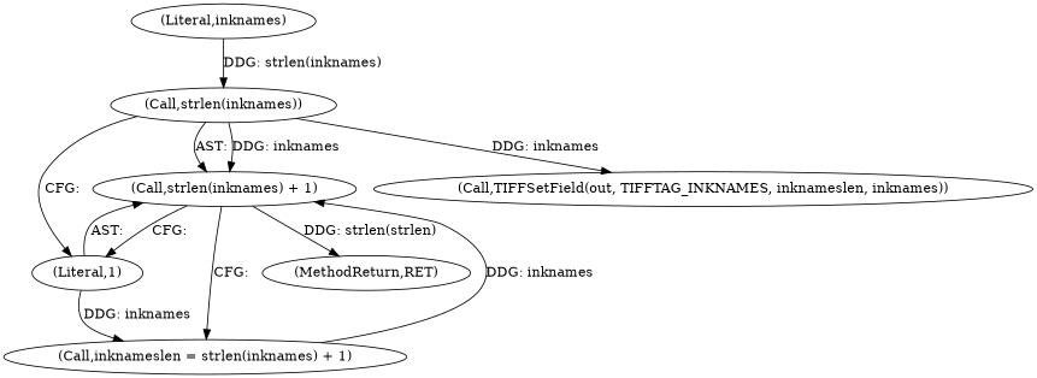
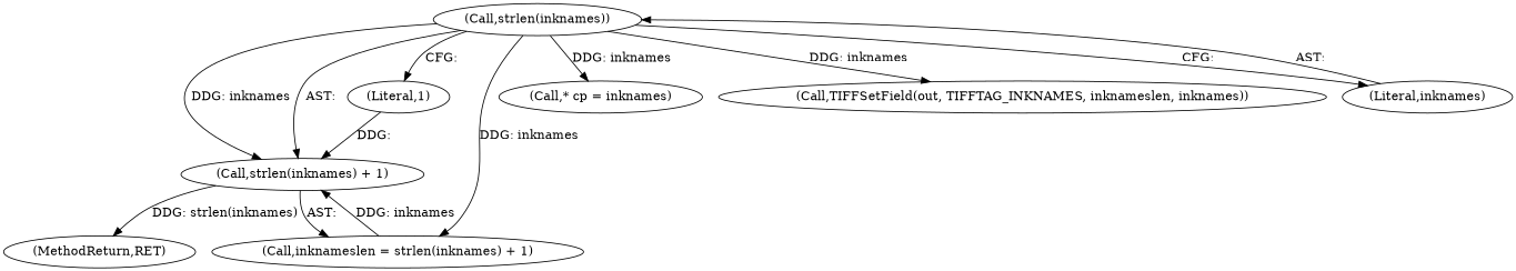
  digraph {
    n1 [label="(Call,strlen(inknames) + 1)"]
    n2 [label="(Call,inknameslen = strlen(inknames) + 1)"]
    n3 [label="(MethodReturn,RET)"]
    n4 [label="(Literal,1)"]
    n5 [label="(Call,strlen(inknames))"]
+   n6 [label="(Call,* cp = inknames)"]
    n7 [label="(Call,TIFFSetField(out, TIFFTAG_INKNAMES, inknameslen, inknames))"]
    n8 [label="(Literal,inknames)"]
-   n1 -> n2 [label="CFG: "]
-   n1 -> n3 [label="DDG: strlen(strlen)"]
-   n1 -> n4 [label="CFG: "]
+   n1 -> n2 [label="AST: "]
+   n1 -> n3 [label="DDG: strlen(inknames)"]
    n2 -> n1 [label="DDG: inknames"]
-   n4 -> n1 [label="AST: "]
+   n4 -> n1 [label="DDG: "]
    n5 -> n1 [label="AST: "]
    n5 -> n1 [label="DDG: inknames"]
-   n4 -> n2 [label="DDG: inknames"]
+   n5 -> n2 [label="DDG: inknames"]
    n5 -> n4 [label="CFG: "]
+   n5 -> n6 [label="DDG: inknames"]
    n5 -> n7 [label="DDG: inknames"]
-   n8 -> n5 [label="DDG: strlen(inknames)"]
+   n5 -> n8 [label="CFG: "]
+   n8 -> n5 [label="AST: "]
  }
